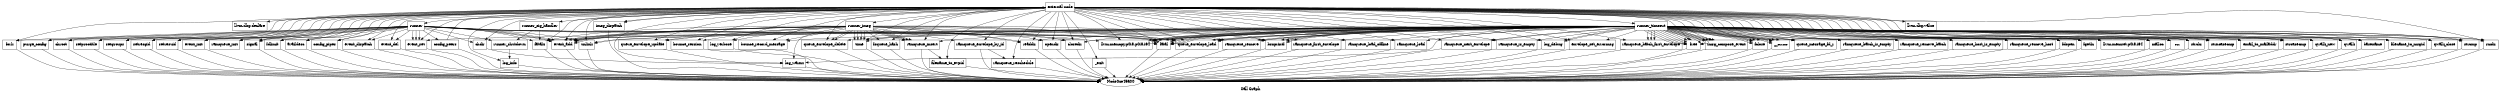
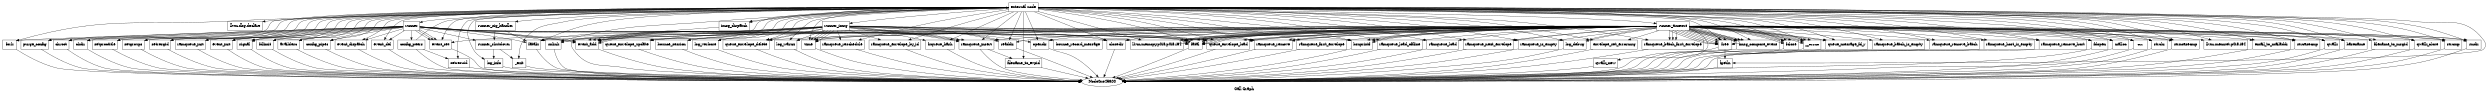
  digraph {
    label="Call Graph"
    node [shape=record]
    n1 [label="{external node}"]
    n2 [label="{runner}"]
    n3 [label="{llvm.dbg.declare}"]
    n4 [label="{imsg_dispatch}"]
    n5 [label="{llvm.memcpy.p0i8.p0i8.i64}"]
    n6 [label="{fork}"]
    n7 [label="{fatal}"]
    n8 [label="{purge_config}"]
    n9 [label="{chroot}"]
    n10 [label="{chdir}"]
    n11 [label="{setproctitle}"]
    n12 [label="{setgroups}"]
    n13 [label="{setresgid}"]
    n14 [label="{setresuid}"]
    n15 [label="{ramqueue_init}"]
    n16 [label="{runner_imsg}"]
    n17 [label="{event_init}"]
    n18 [label="{event_set}"]
    n19 [label="{runner_sig_handler}"]
    n20 [label="{event_add}"]
    n21 [label="{signal}"]
    n22 [label="{fdlimit}"]
    n23 [label="{availdesc}"]
    n24 [label="{fatalx}"]
    n25 [label="{config_pipes}"]
    n26 [label="{unlink}"]
    n27 [label="{event_dispatch}"]
    n28 [label="{log_info}"]
    n29 [label="{_exit}"]
    n30 [label="{event_del}"]
    n31 [label="{runner_timeout}"]
    n32 [label="{ramqueue_first_envelope}"]
    n33 [label="{ramqueue_load_offline}"]
    n34 [label="{ramqueue_load}"]
    n35 [label="{time}"]
    n36 [label="{ramqueue_next_envelope}"]
    n37 [label="{ramqueue_is_empty}"]
    n38 [label="{log_debug}"]
    n39 [label="{queue_envelope_load}"]
    n40 [label="{envelope_set_errormsg}"]
    n41 [label="{bounce_record_message}"]
    n42 [label="{ramqueue_insert}"]
    n43 [label="{queue_envelope_delete}"]
    n44 [label="{ramqueue_batch_first_envelope}"]
    n45 [label="{imsg_compose_event}"]
    n46 [label="{ramqueue_remove}"]
    n47 [label="{free}"]
    n48 [label="{queue_message_fd_r}"]
    n49 [label="{ramqueue_batch_is_empty}"]
    n50 [label="{ramqueue_remove_batch}"]
    n51 [label="{ramqueue_host_is_empty}"]
    n52 [label="{ramqueue_remove_host}"]
    n53 [label="{fdopen}"]
    n54 [label="{fgetln}"]
    n55 [label="{malloc}"]
    n56 [label="{err}"]
    n57 [label="{strchr}"]
    n58 [label="{strncasecmp}"]
    n59 [label="{llvm.memset.p0i8.i64}"]
    n60 [label="{email_to_mailaddr}"]
    n61 [label="{strcasecmp}"]
    n62 [label="{fclose}"]
    n63 [label="{qwalk_new}"]
    n64 [label="{qwalk}"]
    n65 [label="{basename}"]
    n66 [label="{filename_to_msgid}"]
    n67 [label="{log_warnx}"]
    n68 [label="{qwalk_close}"]
    n69 [label="{bsnprintf}"]
    n70 [label="{__errno}"]
    n71 [label="{opendir}"]
    n72 [label="{readdir}"]
    n73 [label="{strcmp}"]
    n74 [label="{closedir}"]
    n75 [label="{rmdir}"]
    n76 [label="{queue_envelope_update}"]
    n77 [label="{bounce_session}"]
    n78 [label="{log_verbose}"]
    n79 [label="{ramqueue_reschedule}"]
    n80 [label="{ramqueue_envelope_by_id}"]
    n81 [label="{fsqueue_hash}"]
    n82 [label="{filename_to_evpid}"]
-   n83 [label="{llvm.dbg.value}"]
    n84 [label="{config_peers}"]
    n85 [label="{runner_shutdown}"]
    Node0xe45a00 [shape=""]
    n1 -> n2
    n1 -> n3
    n1 -> n4
    n1 -> n4
    n1 -> n5
    n1 -> n6
    n1 -> n7
    n1 -> n8
    n1 -> n9
    n1 -> n10
    n1 -> n11
    n1 -> n12
    n1 -> n13
    n1 -> n14
    n1 -> n15
    n1 -> n16
    n1 -> n17
    n1 -> n18
    n1 -> n19
    n1 -> n20
    n1 -> n21
    n1 -> n22
    n1 -> n23
    n1 -> n24
    n1 -> n25
    n1 -> n26
    n1 -> n27
    n1 -> n28
    n1 -> n29
    n1 -> n30
    n1 -> n31
    n1 -> n32
    n1 -> n33
    n1 -> n34
    n1 -> n35
    n1 -> n36
    n1 -> n37
    n1 -> n38
    n1 -> n39
    n1 -> n40
-   n1 -> n41
    n1 -> n42
    n1 -> n43
    n1 -> n44
    n1 -> n45
    n1 -> n46
    n1 -> n47
    n1 -> n48
    n1 -> n49
    n1 -> n50
    n1 -> n51
    n1 -> n52
    n1 -> n53
    n1 -> n54
    n1 -> n55
    n1 -> n56
    n1 -> n57
    n1 -> n58
    n1 -> n59
    n1 -> n60
    n1 -> n61
    n1 -> n62
-   n1 -> n63
    n1 -> n64
    n1 -> n65
    n1 -> n66
    n1 -> n67
    n1 -> n68
    n1 -> n69
    n1 -> n70
    n1 -> n71
    n1 -> n72
    n1 -> n73
    n1 -> n74
    n1 -> n75
    n1 -> n76
    n1 -> n77
    n1 -> n78
    n1 -> n79
    n1 -> n80
    n1 -> n81
    n1 -> n82
-   n1 -> n83
    n2 -> n5
    n2 -> n6
    n2 -> n7
    n2 -> n7
    n2 -> n7
    n2 -> n7
    n2 -> n8
    n2 -> n9
    n2 -> n10
    n2 -> n11
    n2 -> n12
    n2 -> n13
-   n2 -> n14
+   n84 -> n14
    n2 -> n15
    n2 -> n17
    n2 -> n18
    n2 -> n18
    n2 -> n18
    n2 -> n20
    n2 -> n20
    n2 -> n20
    n2 -> n21
    n2 -> n21
    n2 -> n22
    n2 -> n23
    n2 -> n24
    n2 -> n25
    n2 -> n26
    n2 -> n27
    n2 -> n30
    n2 -> n84
    n2 -> n85
    n4 -> Node0xe45a00
    n6 -> Node0xe45a00
    n7 -> Node0xe45a00
    n8 -> Node0xe45a00
    n9 -> Node0xe45a00
-   n10 -> n67
+   n10 -> Node0xe45a00
    n11 -> Node0xe45a00
    n12 -> Node0xe45a00
    n13 -> Node0xe45a00
    n14 -> Node0xe45a00
+   n15 -> Node0xe45a00
    n16 -> n20
    n16 -> n20
    n16 -> n20
    n16 -> n20
    n16 -> n20
    n16 -> n20
    n16 -> n24
    n16 -> n35
    n16 -> n35
    n16 -> n35
    n16 -> n35
    n16 -> n39
    n16 -> n39
    n16 -> n41
    n16 -> n42
    n16 -> n42
    n16 -> n42
    n16 -> n42
    n16 -> n43
    n16 -> n43
    n16 -> n46
    n16 -> n67
    n16 -> n69
    n16 -> n71
    n16 -> n72
    n16 -> n72
    n16 -> n74
    n16 -> n76
    n16 -> n76
    n16 -> n77
    n16 -> n78
-   n80 -> n79
+   n16 -> n79
    n16 -> n80
    n16 -> n81
    n17 -> Node0xe45a00
    n18 -> Node0xe45a00
    n19 -> n24
    n19 -> n85
    n20 -> Node0xe45a00
    n21 -> Node0xe45a00
    n22 -> Node0xe45a00
    n23 -> Node0xe45a00
    n24 -> Node0xe45a00
    n25 -> Node0xe45a00
    n26 -> Node0xe45a00
    n27 -> Node0xe45a00
    n28 -> Node0xe45a00
    n29 -> Node0xe45a00
    n30 -> Node0xe45a00
    n31 -> n5
    n31 -> n5
    n31 -> n5
    n31 -> n7
    n31 -> n7
    n31 -> n7
    n31 -> n7
    n31 -> n7
    n31 -> n7
    n31 -> n7
    n31 -> n7
    n31 -> n7
    n31 -> n7
    n31 -> n18
    n31 -> n20
    n31 -> n20
    n31 -> n24
    n31 -> n26
    n31 -> n26
    n31 -> n32
    n31 -> n33
    n31 -> n34
    n31 -> n35
    n31 -> n35
    n31 -> n36
    n31 -> n36
    n31 -> n37
    n31 -> n38
    n31 -> n38
    n31 -> n39
    n31 -> n39
    n31 -> n39
    n31 -> n39
    n31 -> n40
    n31 -> n41
    n31 -> n42
    n31 -> n43
    n31 -> n44
    n31 -> n44
    n31 -> n44
    n31 -> n45
    n31 -> n45
    n31 -> n45
    n31 -> n45
    n31 -> n45
    n31 -> n46
    n31 -> n46
    n31 -> n46
    n31 -> n47
    n31 -> n47
    n31 -> n47
    n31 -> n47
    n31 -> n47
    n31 -> n47
    n31 -> n47
    n31 -> n47
    n31 -> n47
    n31 -> n47
    n31 -> n48
    n31 -> n48
    n31 -> n49
    n31 -> n50
    n31 -> n51
    n31 -> n52
    n31 -> n53
-   n31 -> n54
+   n47 -> n54
    n31 -> n55
    n31 -> n56
    n31 -> n57
    n31 -> n58
    n31 -> n58
    n31 -> n59
    n31 -> n60
    n31 -> n61
    n31 -> n61
    n31 -> n62
    n31 -> n62
    n31 -> n62
    n31 -> n62
    n31 -> n62
    n31 -> n63
    n31 -> n64
    n31 -> n65
    n31 -> n66
    n31 -> n67
    n31 -> n68
    n31 -> n69
    n31 -> n69
    n31 -> n69
    n31 -> n69
    n31 -> n70
    n31 -> n70
    n31 -> n70
    n31 -> n70
    n31 -> n70
    n31 -> n71
    n31 -> n72
    n31 -> n73
    n31 -> n73
    n31 -> n74
    n31 -> n75
    n31 -> n75
    n32 -> Node0xe45a00
    n33 -> Node0xe45a00
    n34 -> Node0xe45a00
    n35 -> Node0xe45a00
    n36 -> Node0xe45a00
    n37 -> Node0xe45a00
    n38 -> Node0xe45a00
    n39 -> Node0xe45a00
    n40 -> Node0xe45a00
    n42 -> n82
    n42 -> Node0xe45a00
    n43 -> Node0xe45a00
    n44 -> Node0xe45a00
    n45 -> Node0xe45a00
    n46 -> Node0xe45a00
    n47 -> Node0xe45a00
    n48 -> Node0xe45a00
    n49 -> Node0xe45a00
    n50 -> Node0xe45a00
    n51 -> Node0xe45a00
    n52 -> Node0xe45a00
    n53 -> Node0xe45a00
    n54 -> Node0xe45a00
    n55 -> Node0xe45a00
    n56 -> Node0xe45a00
    n57 -> Node0xe45a00
    n58 -> Node0xe45a00
    n60 -> Node0xe45a00
    n61 -> Node0xe45a00
    n62 -> Node0xe45a00
    n63 -> Node0xe45a00
    n64 -> Node0xe45a00
    n65 -> Node0xe45a00
    n66 -> Node0xe45a00
    n67 -> Node0xe45a00
    n68 -> Node0xe45a00
    n69 -> Node0xe45a00
    n70 -> Node0xe45a00
    n71 -> Node0xe45a00
    n72 -> Node0xe45a00
    n73 -> Node0xe45a00
    n74 -> Node0xe45a00
    n75 -> Node0xe45a00
    n76 -> Node0xe45a00
    n77 -> Node0xe45a00
    n78 -> Node0xe45a00
    n79 -> Node0xe45a00
    n80 -> Node0xe45a00
    n81 -> Node0xe45a00
    n82 -> Node0xe45a00
    n84 -> n1
    n84 -> Node0xe45a00
    n85 -> n28
+   n85 -> n29
  }
